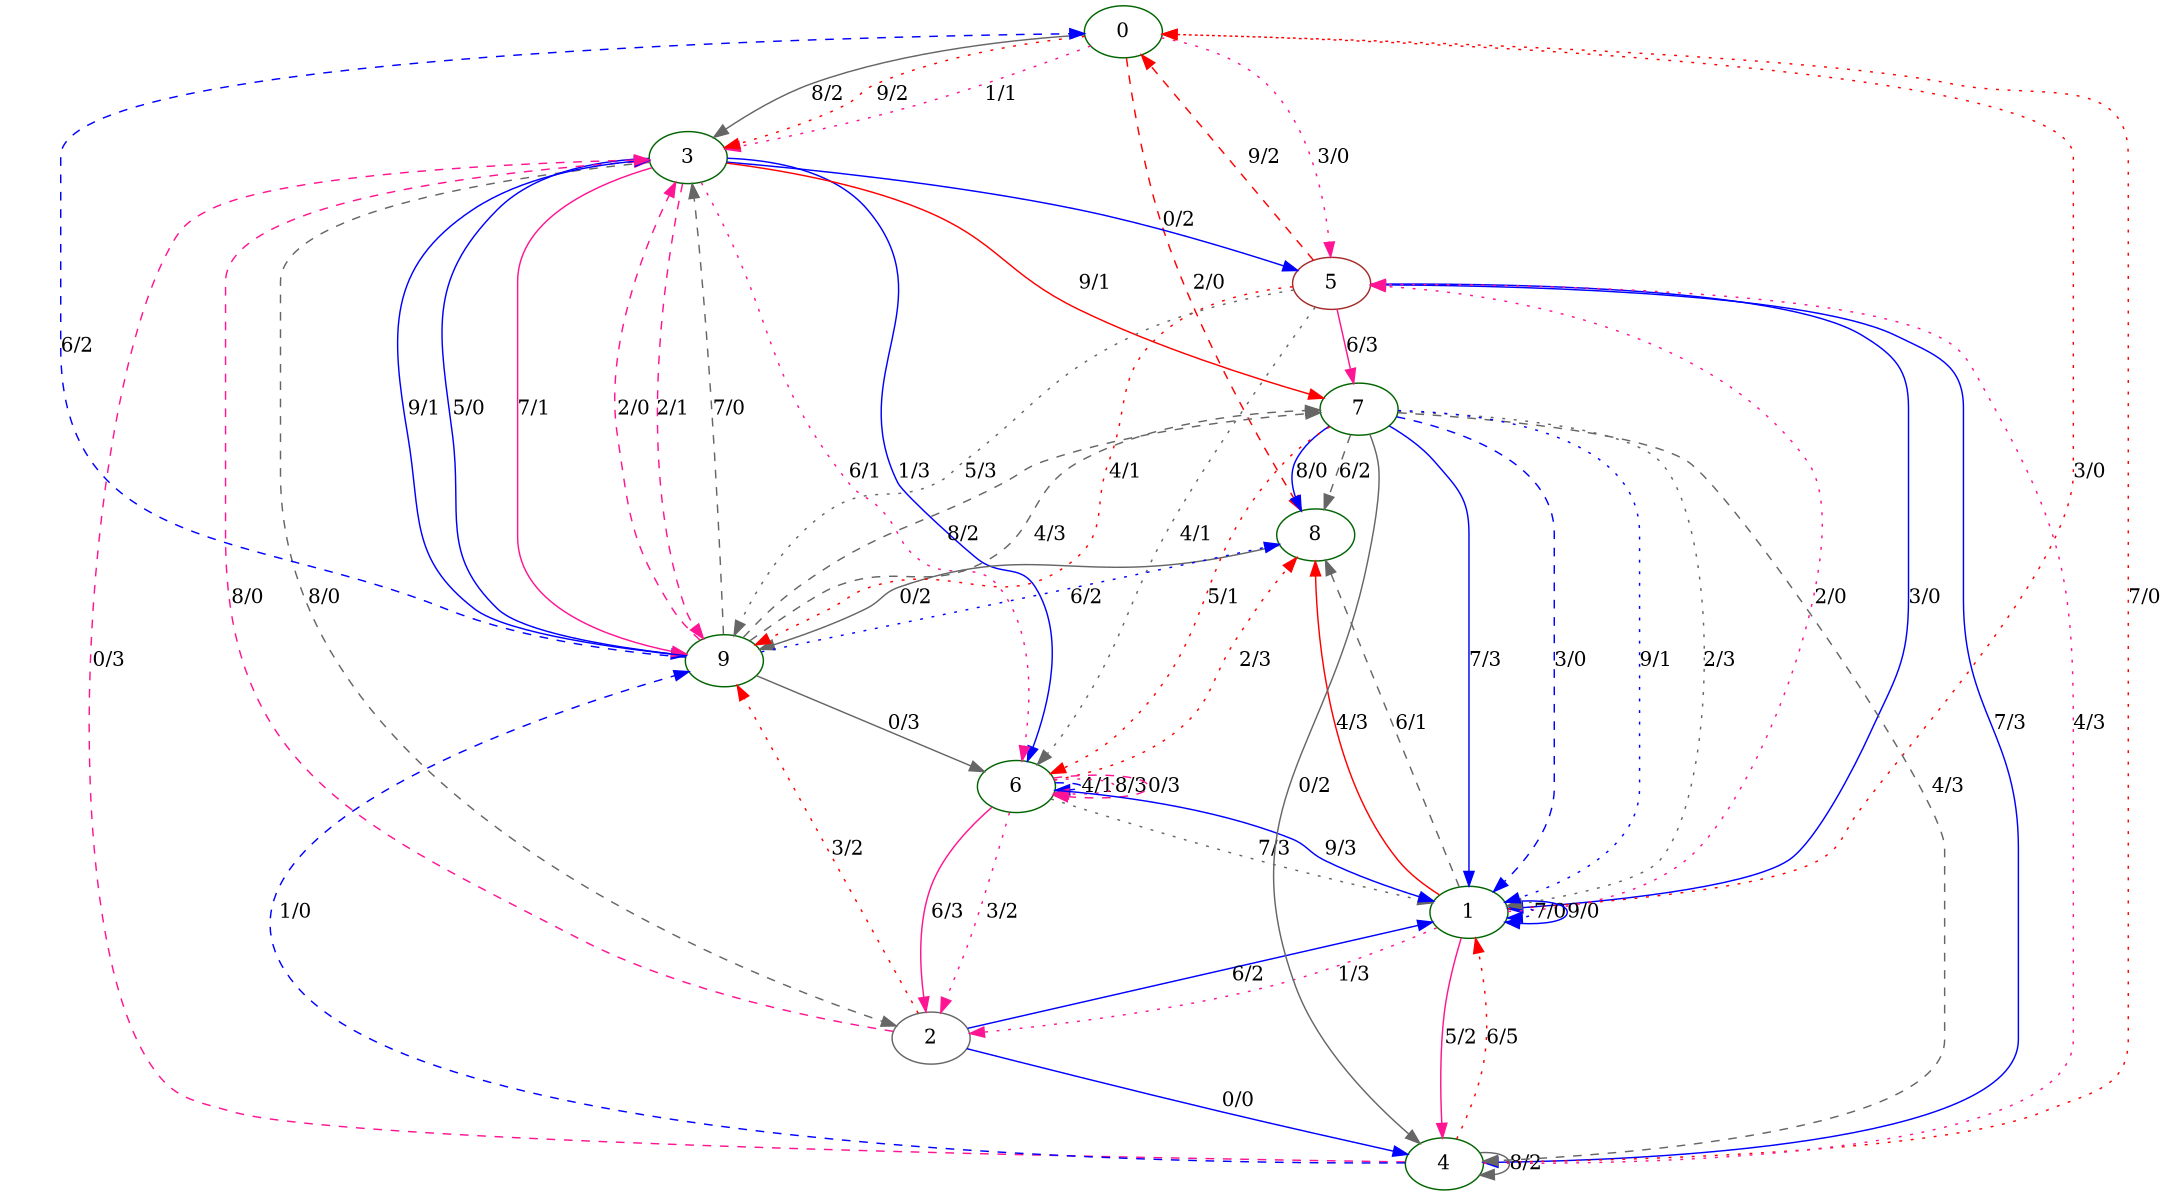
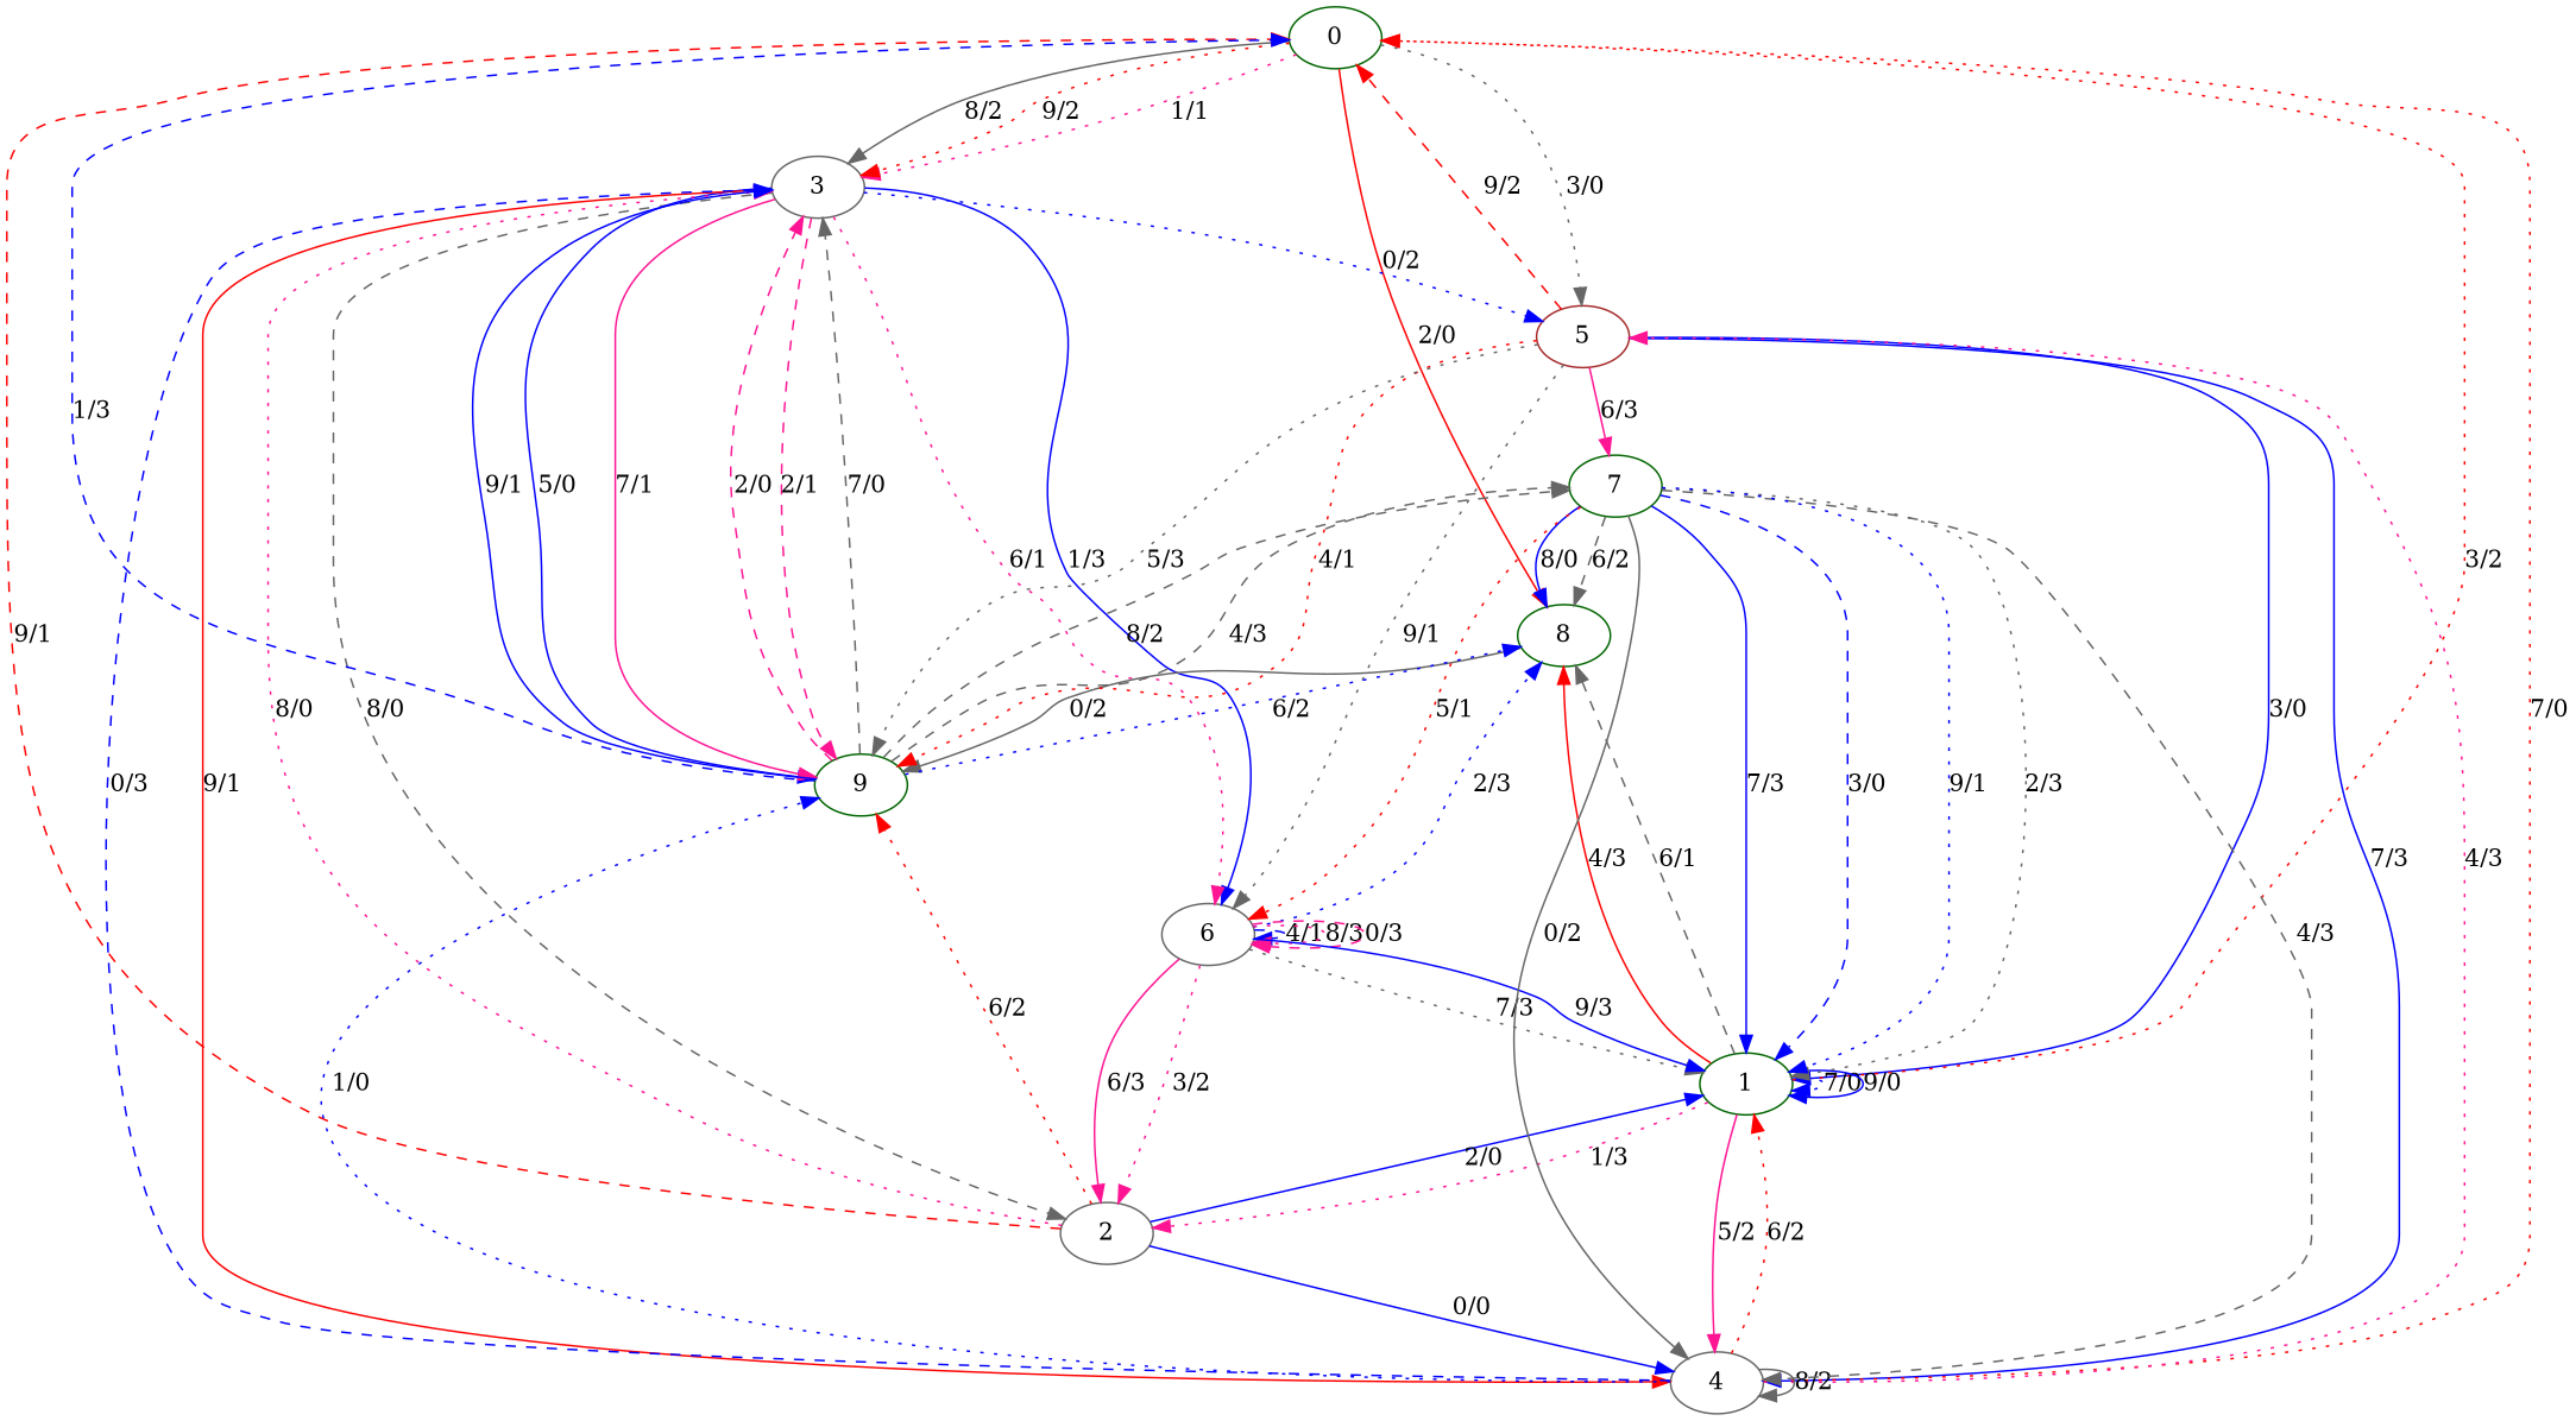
  digraph {
    node [color=darkgreen]
    edge [color=blue style=dotted]
    0
-   3
+   3 [color=gray40]
    8
    5 [color=brown]
    2 [color=gray40]
    9
-   4
-   6
+   4 [color=gray40]
+   6 [color=gray40]
    1
    7
    0 -> 3 [color=deeppink label="1/1"]
    0 -> 3 [color=gray40 label="8/2" style=solid]
    0 -> 3 [color=red label="9/2"]
-   0 -> 8 [color=red label="2/0" style=dashed]
-   0 -> 5 [color=deeppink label="3/0"]
-   3 -> 5 [label="0/2" style=solid]
+   0 -> 8 [color=red label="2/0" style=solid]
+   0 -> 5 [color=gray40 label="3/0"]
+   3 -> 5 [label="0/2"]
    3 -> 2 [color=gray40 label="8/0" style=dashed]
    3 -> 9 [color=deeppink label="2/1" style=dashed]
    3 -> 9 [label="5/0" style=solid]
    3 -> 9 [color=deeppink label="7/1" style=solid]
-   3 -> 7 [color=red label="9/1" style=solid]
+   3 -> 4 [color=red label="9/1" style=solid]
    3 -> 6 [label="1/3" style=solid]
    3 -> 6 [color=deeppink label="6/1"]
    8 -> 9 [color=gray40 label="0/2" style=solid]
    5 -> 0 [color=red label="9/2" style=dashed]
    5 -> 9 [color=red label="4/1"]
    5 -> 9 [color=gray40 label="5/3"]
    5 -> 4 [label="7/3" style=solid]
-   5 -> 6 [color=gray40 label="4/1"]
+   5 -> 6 [color=gray40 label="9/1"]
    5 -> 1 [label="3/0" style=solid]
    5 -> 7 [color=deeppink label="6/3" style=solid]
-   2 -> 3 [color=deeppink label="8/0" style=dashed]
-   2 -> 9 [color=red label="3/2"]
+   2 -> 0 [color=red label="9/1" style=dashed]
+   2 -> 3 [color=deeppink label="8/0"]
+   2 -> 9 [color=red label="6/2"]
    2 -> 4 [label="0/0" style=solid]
-   2 -> 1 [label="6/2" style=solid]
-   9 -> 0 [label="6/2" style=dashed]
+   2 -> 1 [label="2/0" style=solid]
+   9 -> 0 [label="1/3" style=dashed]
    9 -> 3 [color=gray40 label="7/0" style=dashed]
    9 -> 3 [label="9/1" style=solid]
    9 -> 3 [color=deeppink label="2/0" style=dashed]
    9 -> 8 [label="6/2"]
-   9 -> 6 [color=gray40 label="0/3" style=solid]
    9 -> 7 [color=gray40 label="8/2" style=dashed]
    9 -> 7 [color=gray40 label="4/3" style=dashed]
    4 -> 0 [color=red label="7/0"]
-   4 -> 3 [color=deeppink label="0/3" style=dashed]
+   4 -> 3 [label="0/3" style=dashed]
    4 -> 5 [color=deeppink label="4/3"]
-   4 -> 9 [label="1/0" style=dashed]
+   4 -> 9 [label="1/0"]
    4 -> 4 [color=gray40 label="8/2" style=solid]
-   4 -> 1 [color=red label="6/5"]
-   6 -> 8 [color=red label="2/3"]
+   4 -> 1 [color=red label="6/2"]
+   6 -> 8 [label="2/3"]
    6 -> 2 [color=deeppink label="3/2"]
    6 -> 2 [color=deeppink label="6/3" style=solid]
    6 -> 6 [label="4/1" style=dashed]
    6 -> 6 [color=deeppink label="8/3"]
    6 -> 6 [color=deeppink label="0/3" style=dashed]
    6 -> 1 [color=gray40 label="7/3"]
    6 -> 1 [label="9/3" style=solid]
-   1 -> 0 [color=red label="3/0"]
+   1 -> 0 [color=red label="3/2"]
    1 -> 8 [color=red label="4/3" style=solid]
    1 -> 8 [color=gray40 label="6/1" style=dashed]
-   1 -> 5 [color=deeppink label="2/0"]
    1 -> 2 [color=deeppink label="1/3"]
    1 -> 4 [color=deeppink label="5/2" style=solid]
    1 -> 1 [label="7/0"]
    1 -> 1 [label="9/0" style=solid]
    7 -> 8 [color=gray40 label="6/2" style=dashed]
    7 -> 8 [label="8/0" style=solid]
    7 -> 4 [color=gray40 label="0/2" style=solid]
    7 -> 4 [color=gray40 label="4/3" style=dashed]
    7 -> 6 [color=red label="5/1"]
    7 -> 1 [color=gray40 label="2/3"]
    7 -> 1 [label="7/3" style=solid]
    7 -> 1 [label="3/0" style=dashed]
    7 -> 1 [label="9/1"]
  }
